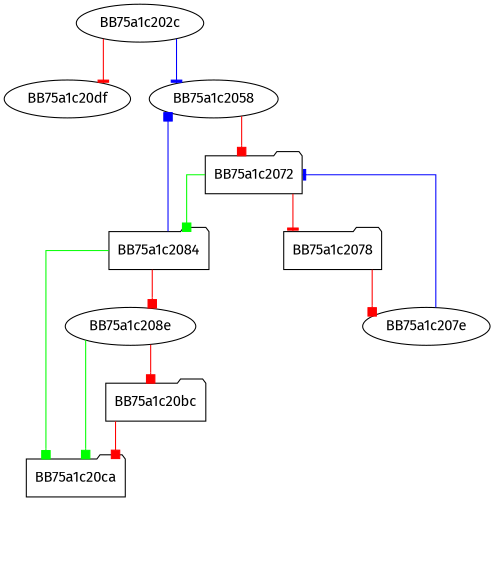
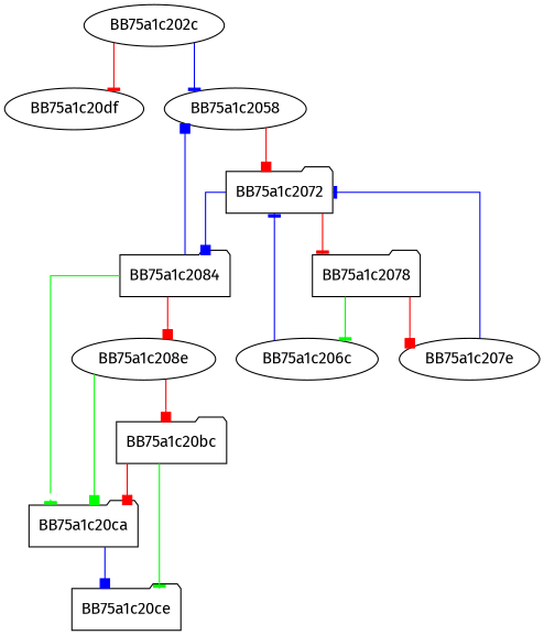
  digraph {
    fontname="Fira Sans"
    splines=ortho
    node [fontname="Fira Sans" shape=ellipse]
    edge [arrowhead=box color=red fontname="Fira Sans"]
    BB75a1c202c
    BB75a1c20df
    BB75a1c2058
    BB75a1c2072 [shape=folder]
    BB75a1c2084 [shape=folder]
    BB75a1c2078 [shape=folder]
    BB75a1c20ca [shape=folder]
    BB75a1c208e
+   BB75a1c206c
    BB75a1c207e
+   BB75a1c20ce [shape=folder]
    BB75a1c20bc [shape=folder]
    BB75a1c202c -> BB75a1c20df [arrowhead=tee]
    BB75a1c202c -> BB75a1c2058 [arrowhead=tee color=blue]
    BB75a1c2058 -> BB75a1c2072
-   BB75a1c2072 -> BB75a1c2084 [color=green]
+   BB75a1c2072 -> BB75a1c2084 [color=blue]
    BB75a1c2072 -> BB75a1c2078 [arrowhead=tee]
    BB75a1c2084 -> BB75a1c2058 [color=blue]
-   BB75a1c2084 -> BB75a1c20ca [color=green]
+   BB75a1c2084 -> BB75a1c20ca [arrowhead=tee color=green]
    BB75a1c2084 -> BB75a1c208e
+   BB75a1c2078 -> BB75a1c206c [arrowhead=tee color=green]
    BB75a1c2078 -> BB75a1c207e
+   BB75a1c20ca -> BB75a1c20ce [color=blue]
    BB75a1c208e -> BB75a1c20ca [color=green]
    BB75a1c208e -> BB75a1c20bc
+   BB75a1c206c -> BB75a1c2072 [arrowhead=tee color=blue]
    BB75a1c207e -> BB75a1c2072 [arrowhead=tee color=blue]
    BB75a1c20bc -> BB75a1c20ca
+   BB75a1c20bc -> BB75a1c20ce [arrowhead=tee color=green]
  }
